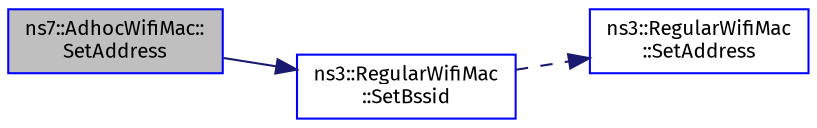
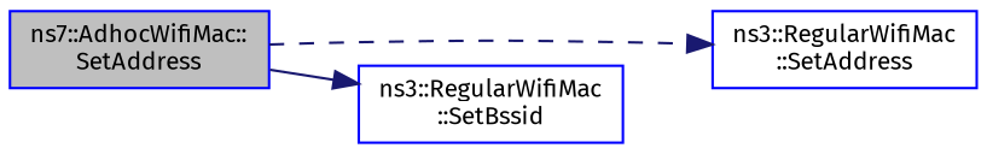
  digraph {
    fontname="Fira Sans"
    rankdir=LR
    node [color=blue fillcolor=white fontname="Fira Sans" fontsize=10 shape=record style=filled]
    edge [color=midnightblue fontname="Fira Sans" fontsize=10 labelfontname=Helvetica labelfontsize=10]
    n1 [fillcolor=grey75 fontcolor=black height=0.2 label="ns7::AdhocWifiMac::\lSetAddress" width=0.4]
    n2 [height=0.2 label="ns3::RegularWifiMac\l::SetAddress" width=0.4]
    n3 [height=0.2 label="ns3::RegularWifiMac\l::SetBssid" width=0.4]
-   n3 -> n2 [style=dashed]
+   n1 -> n2 [style=dashed]
    n1 -> n3 [style=solid]
  }
